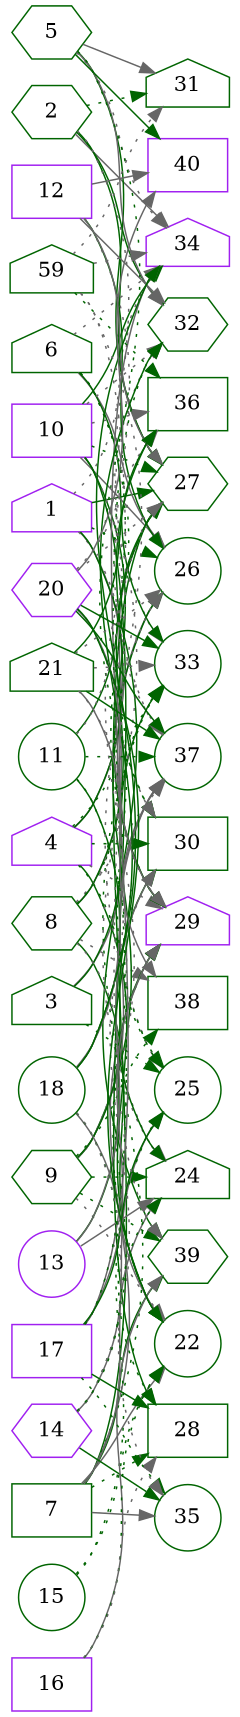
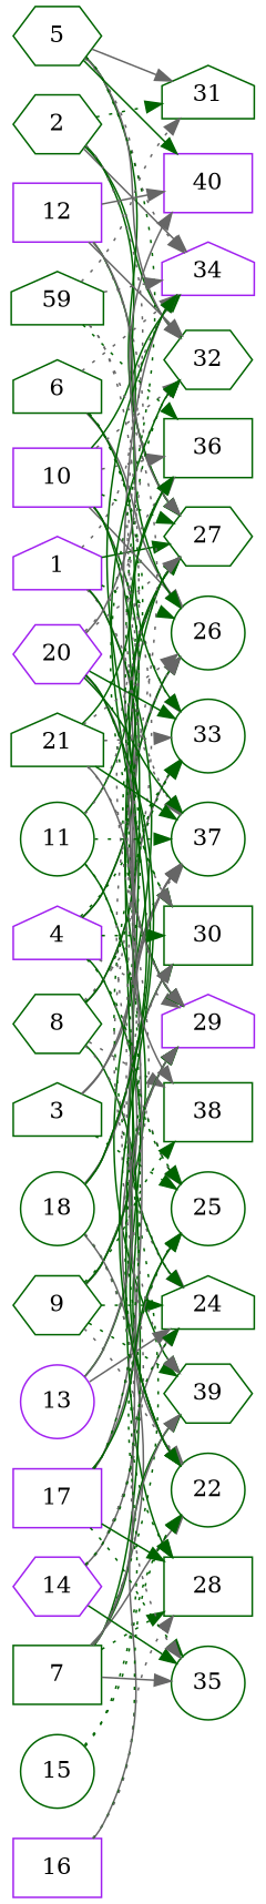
  digraph {
    rankdir=LR
    node [alpha=0.08 color=darkgreen shape=house]
    edge [color=darkgreen style=solid]
    1 [alpha=0.11 color=purple expect_size=18855936]
    26 [alpha=0.15 expect_size=51477504 shape=circle]
    27 [alpha=0.09 expect_size=23747584 shape=hexagon]
    29 [alpha=0.02 color=purple expect_size=19707904]
    34 [alpha=0.13 color=purple expect_size=33618944]
    37 [alpha=0.11 expect_size=13811712 shape=circle]
    39 [expect_size=33122304 shape=hexagon]
    2 [expect_size=43791360 shape=hexagon]
    31 [alpha=0.07 expect_size=27508736]
    32 [alpha=0.07 expect_size=17222656 shape=hexagon]
    33 [alpha=0.03 expect_size=9108480 shape=circle]
    3 [alpha=0.17 expect_size=35696640]
    25 [alpha=0.19 expect_size=36330496 shape=circle]
    4 [alpha=0.00 color=purple expect_size=37992448]
    22 [alpha=0.17 expect_size=42296320 shape=circle]
    30 [alpha=0.16 expect_size=48603136 shape=box]
    36 [alpha=0.18 expect_size=26774528 shape=box]
    5 [alpha=0.03 expect_size=36361216 shape=hexagon]
    40 [alpha=0.12 color=purple expect_size=37931008 shape=box]
    6 [alpha=0.14 expect_size=39703552]
    7 [alpha=0.16 expect_size=49869824 shape=box]
    24 [alpha=0.18 expect_size=18568192]
    28 [alpha=0.19 expect_size=47417344 shape=box]
    35 [alpha=0.17 expect_size=29134848 shape=circle]
    8 [alpha=0.11 expect_size=42769408 shape=hexagon]
    38 [alpha=0.10 expect_size=34876416 shape=box]
    9 [expect_size=34621440 shape=hexagon]
    10 [alpha=0.11 color=purple expect_size=31064064 shape=box]
    11 [alpha=0.18 expect_size=46336000 shape=circle]
    12 [alpha=0.06 color=purple expect_size=25390080 shape=box]
    13 [alpha=0.04 color=purple expect_size=44124160 shape=circle]
    14 [color=purple expect_size=37648384 shape=hexagon]
    15 [alpha=0.06 expect_size=38512640 shape=circle]
    16 [color=purple expect_size=46566400 shape=box]
    17 [alpha=0.10 color=purple expect_size=31598592 shape=box]
    18 [expect_size=21340160 shape=circle]
    n37 [alpha=0.12 expect_size=47881216 label=59]
    20 [alpha=0.11 color=purple expect_size=20311040 shape=hexagon]
    21 [alpha=0.16 expect_size=46049280]
    1 -> 26 [style=dotted]
    1 -> 27
    1 -> 29 [color=gray40]
    1 -> 34 [color=gray40 style=dotted]
    1 -> 37 [color=gray40 style=dotted]
    1 -> 39
    2 -> 27
    2 -> 34 [color=gray40]
    2 -> 31 [style=dotted]
    2 -> 32
    2 -> 33 [color=gray40 style=dotted]
    3 -> 37 [color=gray40]
-   3 -> 33
+   3 -> 33 [color=gray40]
    3 -> 25 [style=dotted]
    4 -> 27 [color=gray40]
    4 -> 29 [color=gray40 style=dotted]
    4 -> 33 [style=dotted]
    4 -> 25 [style=dotted]
    4 -> 22
    4 -> 30 [style=dotted]
    4 -> 36
    5 -> 27
    5 -> 34 [color=gray40 style=dotted]
    5 -> 31 [color=gray40]
    5 -> 32 [color=gray40]
    5 -> 30 [style=dotted]
    5 -> 40
    6 -> 26 [color=gray40]
    6 -> 29 [style=dotted]
    6 -> 34 [color=gray40 style=dotted]
    6 -> 33
    6 -> 30 [style=dotted]
    7 -> 27
    7 -> 29 [color=gray40]
    7 -> 39
    7 -> 33 [style=dotted]
    7 -> 22 [color=gray40]
    7 -> 24 [color=gray40]
    7 -> 28 [style=dotted]
    7 -> 35 [color=gray40]
    8 -> 26 [color=gray40]
    8 -> 27
    8 -> 37 [color=gray40 style=dotted]
    8 -> 33 [style=dotted]
    8 -> 22
    8 -> 24 [color=gray40 style=dotted]
    8 -> 38 [color=gray40 style=dotted]
    9 -> 26
    9 -> 27 [color=gray40 style=dotted]
    9 -> 37 [color=gray40]
    9 -> 39 [style=dotted]
    9 -> 22 [color=gray40 style=dotted]
    9 -> 30
    9 -> 24 [style=dotted]
    9 -> 38 [style=dotted]
    10 -> 26 [color=gray40]
    10 -> 27 [style=dotted]
    10 -> 29
    10 -> 34
    10 -> 32 [color=gray40 style=dotted]
    10 -> 30 [color=gray40 style=dotted]
    10 -> 36 [color=gray40 style=dotted]
    10 -> 24 [color=gray40 style=dotted]
    10 -> 28
    11 -> 27
    11 -> 37 [style=dotted]
    11 -> 32 [color=gray40 style=dotted]
    11 -> 22 [style=dotted]
    11 -> 24
    12 -> 26
    12 -> 27 [color=gray40]
    12 -> 37 [color=gray40 style=dotted]
    12 -> 32 [color=gray40]
    12 -> 40 [color=gray40]
    13 -> 29
    13 -> 30 [color=gray40]
    13 -> 24 [color=gray40]
    14 -> 29 [style=dotted]
    14 -> 25 [color=gray40]
    14 -> 30 [color=gray40 style=dotted]
    14 -> 24 [style=dotted]
    14 -> 35
    15 -> 25 [style=dotted]
    15 -> 22 [style=dotted]
    16 -> 39 [color=gray40]
    16 -> 22 [style=dotted]
    16 -> 28 [color=gray40 style=dotted]
    17 -> 29 [color=gray40]
    17 -> 34 [color=gray40]
    17 -> 32 [style=dotted]
    17 -> 25
    17 -> 28
    17 -> 35 [style=dotted]
    18 -> 26 [color=gray40 style=dotted]
    18 -> 34
    18 -> 37 [color=gray40]
    18 -> 32
    18 -> 22 [color=gray40]
    18 -> 28 [style=dotted]
    18 -> 35 [color=gray40 style=dotted]
    n37 -> 34 [color=gray40 style=dotted]
    n37 -> 39 [color=gray40 style=dotted]
    n37 -> 31 [color=gray40 style=dotted]
    n37 -> 25 [color=gray40 style=dotted]
    n37 -> 36 [style=dotted]
    20 -> 27 [color=gray40 style=dotted]
    20 -> 29 [color=gray40]
    20 -> 37
    20 -> 33
    20 -> 25 [style=dotted]
    20 -> 22
    20 -> 36 [color=gray40 style=dotted]
    20 -> 40 [color=gray40]
    21 -> 26 [color=gray40 style=dotted]
    21 -> 29 [color=gray40 style=dotted]
    21 -> 37
    21 -> 33 [color=gray40 style=dotted]
    21 -> 36
    21 -> 38 [color=gray40]
  }
